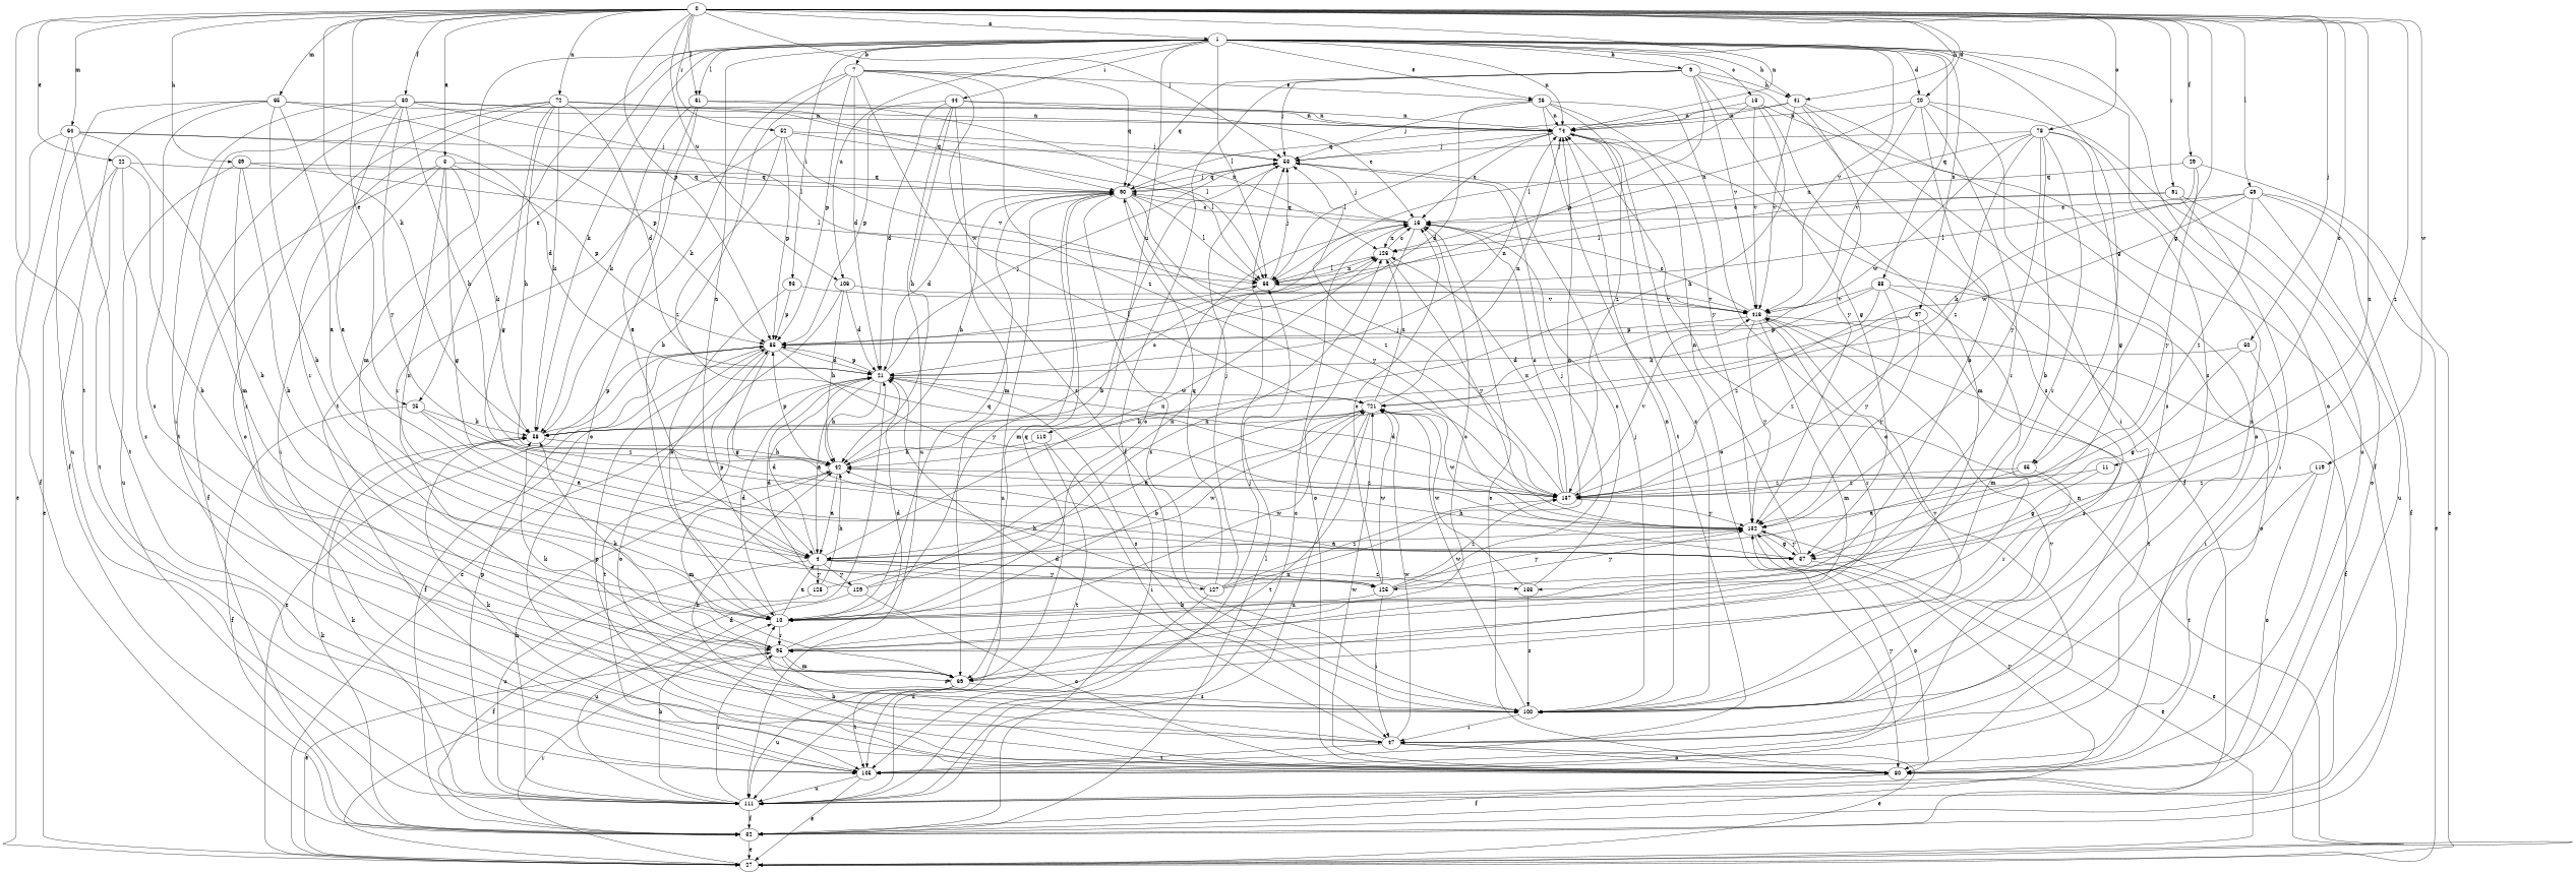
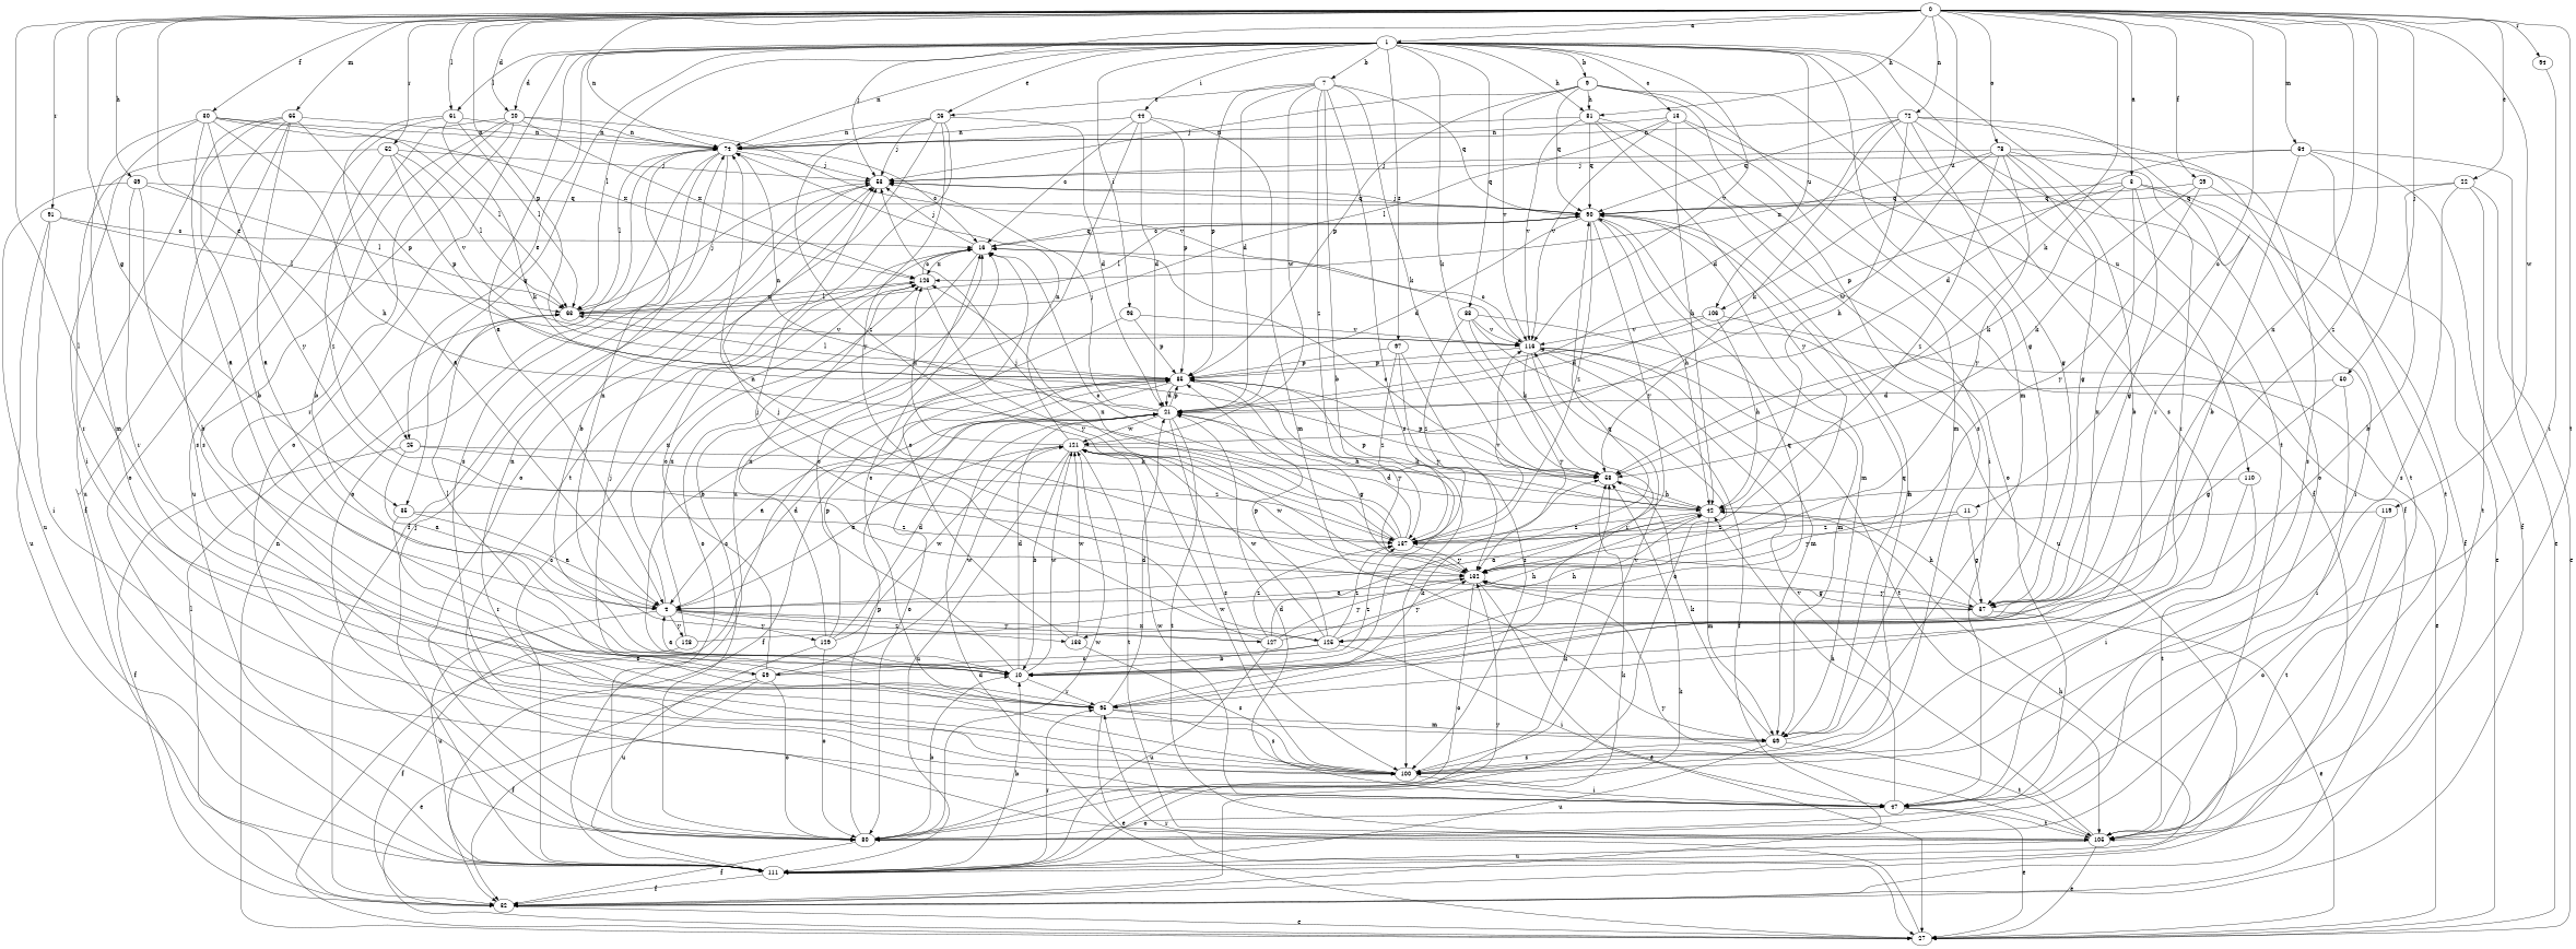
  strict digraph {
    0
    1
    3
    11
    20
    22
    25
    29
    30
    35
    39
-   41
+   41 [label=81]
    50
    53
    58
    59
    61
    64
    65
    72
    74
    78
    85
    91
    n25 [label=52]
+   94
    105
    106
    119
    125
    133
    4
    7
    9
    13
    26
    n37 [label=93]
    44
    63
    69
    80
    88
    97
    100
    110
-   116 [label=416]
+   116
    32
    37
    47
    90
    137
    132
    111
    126
    10
    95
    27
    42
    21
-   121 [label=721]
+   121
    16
    127
    128
    129
    0 -> 1 [label=a]
    0 -> 3 [label=a]
    0 -> 11 [label=c]
    0 -> 20 [label=d]
    0 -> 22 [label=e]
    0 -> 25 [label=e]
    0 -> 29 [label=f]
    0 -> 30 [label=f]
    0 -> 35 [label=g]
    0 -> 39 [label=h]
    0 -> 41 [label=h]
    0 -> 50 [label=j]
    0 -> 53 [label=j]
    0 -> 58 [label=k]
    0 -> 59 [label=l]
    0 -> 61 [label=l]
    0 -> 64 [label=m]
    0 -> 65 [label=m]
    0 -> 72 [label=n]
    0 -> 74 [label=n]
    0 -> 78 [label=o]
    0 -> 85 [label=p]
    0 -> 91 [label=r]
    0 -> n25 [label=r]
+   0 -> 94 [label=r]
    0 -> 105 [label=t]
    0 -> 106 [label=u]
    0 -> 119 [label=w]
    0 -> 125 [label=x]
    0 -> 133 [label=z]
    1 -> 20 [label=d]
    1 -> 25 [label=e]
    1 -> 35 [label=g]
    1 -> 41 [label=h]
    1 -> 58 [label=k]
    1 -> 61 [label=l]
    1 -> 74 [label=n]
    1 -> 105 [label=t]
    1 -> 106 [label=u]
    1 -> 4 [label=a]
    1 -> 7 [label=b]
    1 -> 9 [label=b]
    1 -> 13 [label=c]
    1 -> 26 [label=e]
    1 -> n37 [label=i]
    1 -> 44 [label=i]
    1 -> 63 [label=l]
    1 -> 69 [label=m]
    1 -> 80 [label=o]
    1 -> 88 [label=q]
    1 -> 97 [label=s]
    1 -> 100 [label=s]
    1 -> 110 [label=u]
    1 -> 116 [label=v]
    3 -> 58 [label=k]
    3 -> 85 [label=p]
    3 -> 125 [label=x]
    3 -> 32 [label=f]
    3 -> 37 [label=g]
    3 -> 47 [label=i]
    3 -> 90 [label=q]
    11 -> 37 [label=g]
    11 -> 137 [label=z]
-   88 -> 132 [label=y]
+   11 -> 132 [label=y]
    20 -> 74 [label=n]
    20 -> 100 [label=s]
    20 -> 116 [label=v]
    20 -> 111 [label=u]
    20 -> 126 [label=x]
    20 -> 10 [label=b]
    20 -> 95 [label=r]
    22 -> 105 [label=t]
    22 -> 100 [label=s]
    22 -> 90 [label=q]
    22 -> 10 [label=b]
    22 -> 27 [label=e]
    25 -> 58 [label=k]
    25 -> 4 [label=a]
    25 -> 32 [label=f]
    25 -> 137 [label=z]
    29 -> 58 [label=k]
    29 -> 90 [label=q]
    29 -> 132 [label=y]
    29 -> 27 [label=e]
    30 -> 74 [label=n]
    30 -> 4 [label=a]
    30 -> 63 [label=l]
    30 -> 69 [label=m]
    30 -> 47 [label=i]
    30 -> 132 [label=y]
    30 -> 126 [label=x]
    30 -> 42 [label=h]
    35 -> 4 [label=a]
    35 -> 137 [label=z]
    35 -> 95 [label=r]
    39 -> 63 [label=l]
    39 -> 90 [label=q]
    39 -> 111 [label=u]
    39 -> 10 [label=b]
    39 -> 95 [label=r]
    41 -> 74 [label=n]
    41 -> 80 [label=o]
    41 -> 116 [label=v]
    41 -> 47 [label=i]
    41 -> 90 [label=q]
    41 -> 132 [label=y]
    50 -> 37 [label=g]
    50 -> 47 [label=i]
    50 -> 21 [label=d]
    53 -> 90 [label=q]
    53 -> 10 [label=b]
    58 -> 85 [label=p]
    58 -> 42 [label=h]
    59 -> 63 [label=l]
    59 -> 80 [label=o]
    59 -> 32 [label=f]
    59 -> 137 [label=z]
    59 -> 27 [label=e]
    59 -> 121 [label=w]
    59 -> 16 [label=c]
    61 -> 58 [label=k]
    61 -> 74 [label=n]
    61 -> 4 [label=a]
    61 -> 63 [label=l]
    61 -> 80 [label=o]
    64 -> 53 [label=j]
    64 -> 105 [label=t]
    64 -> 32 [label=f]
    64 -> 10 [label=b]
    64 -> 27 [label=e]
    64 -> 21 [label=d]
    65 -> 74 [label=n]
    65 -> 85 [label=p]
    65 -> 4 [label=a]
    65 -> 100 [label=s]
    65 -> 32 [label=f]
    65 -> 111 [label=u]
    65 -> 10 [label=b]
    72 -> 58 [label=k]
    72 -> 74 [label=n]
    72 -> 105 [label=t]
    72 -> 80 [label=o]
    72 -> 37 [label=g]
    72 -> 90 [label=q]
    72 -> 95 [label=r]
    72 -> 42 [label=h]
    72 -> 21 [label=d]
    74 -> 53 [label=j]
    74 -> 63 [label=l]
    74 -> 80 [label=o]
    74 -> 100 [label=s]
    74 -> 32 [label=f]
    74 -> 16 [label=c]
    78 -> 53 [label=j]
    78 -> 100 [label=s]
    78 -> 37 [label=g]
    78 -> 137 [label=z]
    78 -> 132 [label=y]
    78 -> 126 [label=x]
    78 -> 10 [label=b]
    78 -> 95 [label=r]
    78 -> 121 [label=w]
    85 -> 63 [label=l]
    85 -> 80 [label=o]
    85 -> 32 [label=f]
    85 -> 37 [label=g]
    85 -> 132 [label=y]
    85 -> 27 [label=e]
    85 -> 21 [label=d]
    91 -> 63 [label=l]
    91 -> 47 [label=i]
    91 -> 111 [label=u]
    91 -> 16 [label=c]
    n25 -> 53 [label=j]
    n25 -> 85 [label=p]
    n25 -> 63 [label=l]
    n25 -> 116 [label=v]
    n25 -> 137 [label=z]
    n25 -> 95 [label=r]
+   94 -> 47 [label=i]
    105 -> 116 [label=v]
    105 -> 132 [label=y]
    105 -> 111 [label=u]
    105 -> 27 [label=e]
    106 -> 116 [label=v]
    106 -> 27 [label=e]
    106 -> 42 [label=h]
    106 -> 21 [label=d]
    119 -> 105 [label=t]
    119 -> 80 [label=o]
    119 -> 137 [label=z]
    125 -> 53 [label=j]
    125 -> 85 [label=p]
    125 -> 47 [label=i]
    125 -> 137 [label=z]
    125 -> 132 [label=y]
    125 -> 10 [label=b]
    125 -> 121 [label=w]
-   125 -> 16 [label=c]
+   125 -> 59 [label=c]
    133 -> 100 [label=s]
    133 -> 121 [label=w]
    133 -> 16 [label=c]
    4 -> 125 [label=x]
    4 -> 133 [label=z]
    4 -> 111 [label=u]
    4 -> 126 [label=x]
    4 -> 21 [label=d]
    4 -> 127 [label=y]
    4 -> 128 [label=y]
    4 -> 129 [label=y]
    7 -> 58 [label=k]
    7 -> 85 [label=p]
    7 -> 26 [label=e]
    7 -> 100 [label=s]
    7 -> 90 [label=q]
    7 -> 137 [label=z]
    7 -> 10 [label=b]
    7 -> 21 [label=d]
    7 -> 121 [label=w]
    9 -> 41 [label=h]
    9 -> 53 [label=j]
    9 -> 85 [label=p]
    9 -> 100 [label=s]
    9 -> 116 [label=v]
    9 -> 32 [label=f]
    9 -> 37 [label=g]
    9 -> 90 [label=q]
    13 -> 74 [label=n]
    13 -> 63 [label=l]
    13 -> 69 [label=m]
    13 -> 116 [label=v]
    13 -> 32 [label=f]
    13 -> 42 [label=h]
    26 -> 53 [label=j]
    26 -> 74 [label=n]
    26 -> 105 [label=t]
    26 -> 80 [label=o]
    26 -> 137 [label=z]
    26 -> 132 [label=y]
    26 -> 21 [label=d]
    n37 -> 85 [label=p]
    n37 -> 116 [label=v]
    n37 -> 10 [label=b]
    44 -> 74 [label=n]
    44 -> 85 [label=p]
    44 -> 69 [label=m]
    44 -> 111 [label=u]
-   44 -> 42 [label=h]
    44 -> 21 [label=d]
    44 -> 16 [label=c]
    63 -> 53 [label=j]
    63 -> 116 [label=v]
    63 -> 126 [label=x]
    69 -> 58 [label=k]
    69 -> 105 [label=t]
    69 -> 100 [label=s]
    69 -> 90 [label=q]
    69 -> 111 [label=u]
    80 -> 58 [label=k]
    80 -> 85 [label=p]
    80 -> 32 [label=f]
    80 -> 10 [label=b]
    80 -> 121 [label=w]
    80 -> 16 [label=c]
    88 -> 58 [label=k]
    88 -> 69 [label=m]
    88 -> 80 [label=o]
    88 -> 116 [label=v]
    88 -> 137 [label=z]
    97 -> 85 [label=p]
    97 -> 100 [label=s]
    97 -> 137 [label=z]
    97 -> 132 [label=y]
    100 -> 53 [label=j]
    100 -> 74 [label=n]
    100 -> 116 [label=v]
    100 -> 47 [label=i]
    100 -> 121 [label=w]
    110 -> 105 [label=t]
    110 -> 47 [label=i]
    110 -> 42 [label=h]
    116 -> 85 [label=p]
    116 -> 105 [label=t]
    116 -> 69 [label=m]
    116 -> 32 [label=f]
    116 -> 132 [label=y]
    116 -> 95 [label=r]
    116 -> 16 [label=c]
    32 -> 58 [label=k]
    32 -> 63 [label=l]
    32 -> 27 [label=e]
    37 -> 74 [label=n]
    37 -> 132 [label=y]
    37 -> 27 [label=e]
    37 -> 42 [label=h]
    47 -> 105 [label=t]
    47 -> 80 [label=o]
    47 -> 27 [label=e]
    47 -> 42 [label=h]
    47 -> 21 [label=d]
    47 -> 121 [label=w]
    90 -> 53 [label=j]
    90 -> 63 [label=l]
    90 -> 69 [label=m]
    90 -> 100 [label=s]
    90 -> 137 [label=z]
    90 -> 132 [label=y]
    90 -> 111 [label=u]
    90 -> 42 [label=h]
    90 -> 21 [label=d]
    90 -> 16 [label=c]
    137 -> 53 [label=j]
    137 -> 116 [label=v]
    137 -> 132 [label=y]
    137 -> 126 [label=x]
    137 -> 21 [label=d]
    137 -> 16 [label=c]
    132 -> 4 [label=a]
    132 -> 80 [label=o]
    132 -> 37 [label=g]
    132 -> 27 [label=e]
    132 -> 121 [label=w]
    111 -> 53 [label=j]
    111 -> 58 [label=k]
-   111 -> 85 [label=p]
+   129 -> 85 [label=p]
    111 -> 32 [label=f]
    111 -> 132 [label=y]
    111 -> 10 [label=b]
    111 -> 95 [label=r]
    111 -> 42 [label=h]
    111 -> 16 [label=c]
    126 -> 63 [label=l]
    126 -> 132 [label=y]
    126 -> 16 [label=c]
    10 -> 4 [label=a]
    10 -> 90 [label=q]
    10 -> 95 [label=r]
    10 -> 21 [label=d]
    10 -> 121 [label=w]
    10 -> 16 [label=c]
    95 -> 58 [label=k]
    95 -> 69 [label=m]
    95 -> 100 [label=s]
    95 -> 27 [label=e]
    95 -> 21 [label=d]
    95 -> 16 [label=c]
    27 -> 74 [label=n]
    27 -> 95 [label=r]
    27 -> 21 [label=d]
    42 -> 85 [label=p]
    42 -> 4 [label=a]
    42 -> 69 [label=m]
    42 -> 137 [label=z]
    42 -> 16 [label=c]
    21 -> 53 [label=j]
    21 -> 74 [label=n]
    21 -> 85 [label=p]
    21 -> 105 [label=t]
    21 -> 4 [label=a]
    21 -> 100 [label=s]
    21 -> 42 [label=h]
    21 -> 121 [label=w]
    121 -> 58 [label=k]
    121 -> 74 [label=n]
    121 -> 105 [label=t]
    121 -> 4 [label=a]
    121 -> 111 [label=u]
    121 -> 126 [label=x]
    121 -> 10 [label=b]
    16 -> 53 [label=j]
    16 -> 80 [label=o]
    16 -> 90 [label=q]
    16 -> 126 [label=x]
    127 -> 53 [label=j]
    127 -> 74 [label=n]
    127 -> 90 [label=q]
    127 -> 137 [label=z]
    127 -> 132 [label=y]
    127 -> 111 [label=u]
    127 -> 42 [label=h]
    128 -> 32 [label=f]
    128 -> 126 [label=x]
    128 -> 42 [label=h]
    129 -> 80 [label=o]
    129 -> 111 [label=u]
    129 -> 126 [label=x]
    129 -> 21 [label=d]
    129 -> 121 [label=w]
  }
